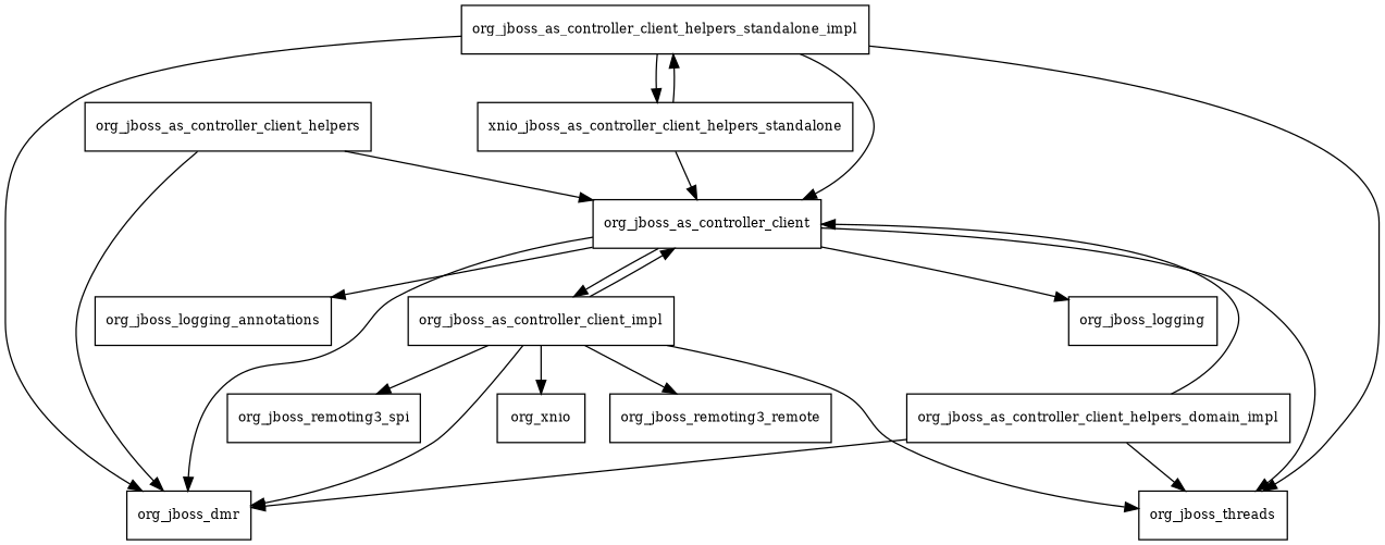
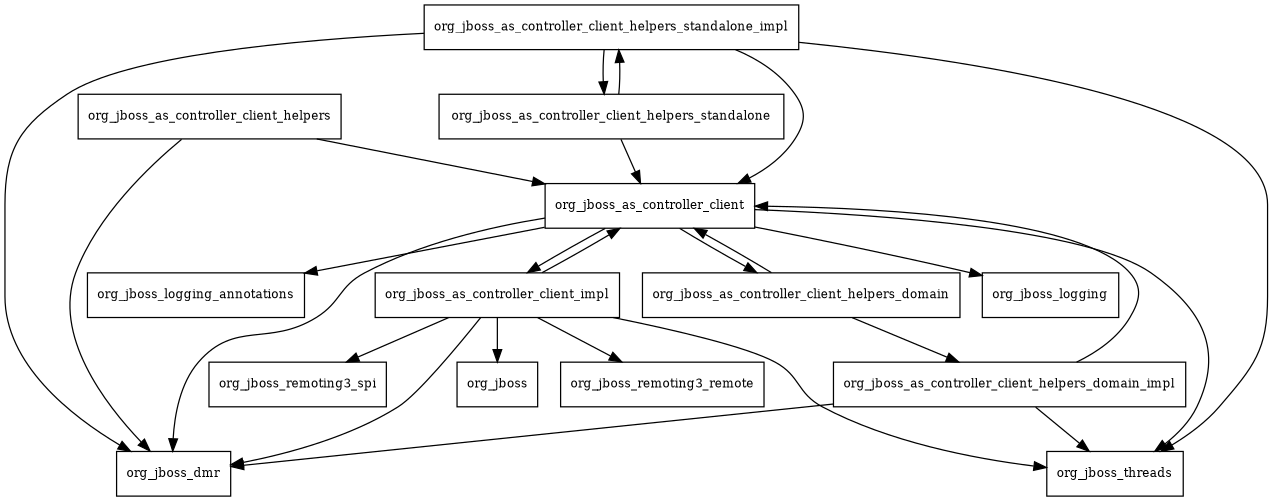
  digraph {
    node [fontsize=10.0 shape=box]
    org_jboss_as_controller_client
+   org_jboss_as_controller_client_helpers_domain
    org_jboss_as_controller_client_impl
    org_jboss_dmr
    org_jboss_logging
    org_jboss_logging_annotations
    org_jboss_threads
    org_jboss_as_controller_client_helpers_domain_impl
    org_jboss_remoting3_remote
    org_jboss_remoting3_spi
-   org_xnio
+   org_xnio [label=org_jboss]
    org_jboss_as_controller_client_helpers
-   org_jboss_as_controller_client_helpers_standalone [label=xnio_jboss_as_controller_client_helpers_standalone]
+   org_jboss_as_controller_client_helpers_standalone
    org_jboss_as_controller_client_helpers_standalone_impl
+   org_jboss_as_controller_client -> org_jboss_as_controller_client_helpers_domain
    org_jboss_as_controller_client -> org_jboss_as_controller_client_impl
    org_jboss_as_controller_client -> org_jboss_dmr
    org_jboss_as_controller_client -> org_jboss_logging
    org_jboss_as_controller_client -> org_jboss_logging_annotations
    org_jboss_as_controller_client -> org_jboss_threads
+   org_jboss_as_controller_client_helpers_domain -> org_jboss_as_controller_client
+   org_jboss_as_controller_client_helpers_domain -> org_jboss_as_controller_client_helpers_domain_impl
    org_jboss_as_controller_client_impl -> org_jboss_as_controller_client
    org_jboss_as_controller_client_impl -> org_jboss_dmr
    org_jboss_as_controller_client_impl -> org_jboss_threads
    org_jboss_as_controller_client_impl -> org_jboss_remoting3_remote
    org_jboss_as_controller_client_impl -> org_jboss_remoting3_spi
    org_jboss_as_controller_client_impl -> org_xnio
    org_jboss_as_controller_client_helpers_domain_impl -> org_jboss_as_controller_client
    org_jboss_as_controller_client_helpers_domain_impl -> org_jboss_dmr
    org_jboss_as_controller_client_helpers_domain_impl -> org_jboss_threads
    org_jboss_as_controller_client_helpers -> org_jboss_as_controller_client
    org_jboss_as_controller_client_helpers -> org_jboss_dmr
    org_jboss_as_controller_client_helpers_standalone -> org_jboss_as_controller_client
    org_jboss_as_controller_client_helpers_standalone -> org_jboss_as_controller_client_helpers_standalone_impl
    org_jboss_as_controller_client_helpers_standalone_impl -> org_jboss_as_controller_client
    org_jboss_as_controller_client_helpers_standalone_impl -> org_jboss_dmr
    org_jboss_as_controller_client_helpers_standalone_impl -> org_jboss_threads
    org_jboss_as_controller_client_helpers_standalone_impl -> org_jboss_as_controller_client_helpers_standalone
  }
